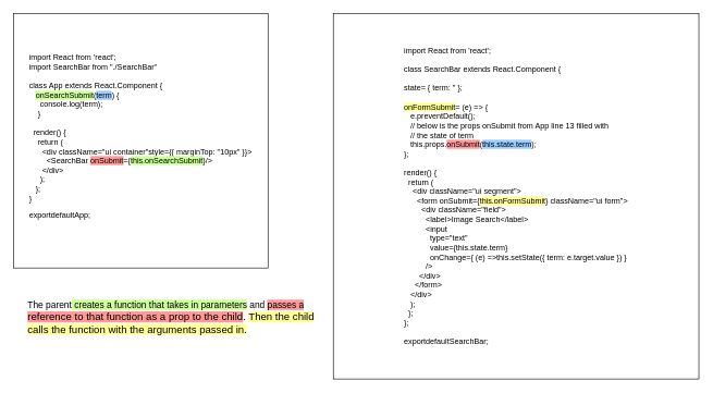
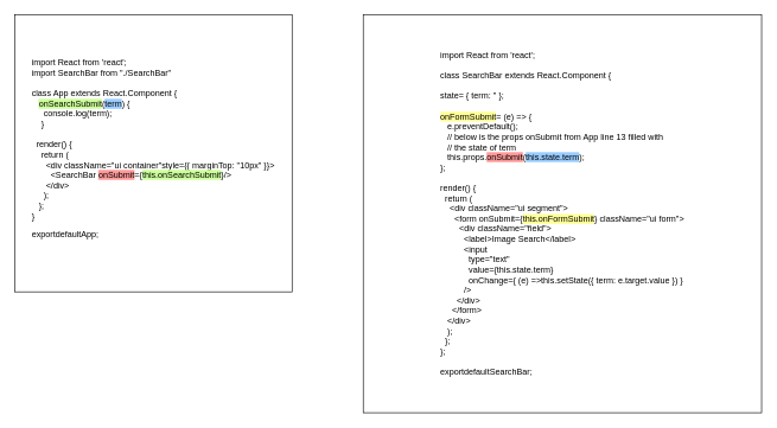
  <mxCell id="0" />
  <mxCell id="1" parent="0" />
  <mxCell id="2" value="&lt;div align=&quot;left&quot;&gt;&lt;div&gt;&lt;span&gt;import&lt;/span&gt;&lt;span&gt; React &lt;/span&gt;&lt;span&gt;from &lt;/span&gt;&lt;span&gt;'react'&lt;/span&gt;&lt;span&gt;;&lt;/span&gt;&lt;/div&gt;&lt;div&gt;&lt;span&gt;import&lt;/span&gt;&lt;span&gt; SearchBar&lt;/span&gt;&lt;span&gt; from&lt;/span&gt;&lt;span&gt; &quot;./SearchBar&quot;&lt;/span&gt;&lt;/div&gt;&lt;br&gt;&lt;div&gt;&lt;span&gt;class&lt;/span&gt;&lt;span&gt; App&lt;/span&gt;&lt;span&gt; extends&lt;/span&gt;&lt;span&gt; React&lt;/span&gt;&lt;span&gt;.&lt;/span&gt;&lt;span&gt;Component&lt;/span&gt;&lt;span&gt; {&lt;/span&gt;&lt;/div&gt;&lt;div&gt;&lt;span&gt;&amp;nbsp;&amp;nbsp; &lt;span style=&quot;background-color: rgb(204 , 255 , 153)&quot;&gt;onSearchSubmit&lt;/span&gt;&lt;/span&gt;&lt;span&gt;(&lt;/span&gt;&lt;span style=&quot;background-color: rgb(153 , 204 , 255)&quot;&gt;term&lt;/span&gt;&lt;span&gt;) {&lt;/span&gt;&lt;/div&gt;&lt;div&gt;&lt;span&gt;&amp;nbsp;&amp;nbsp;&amp;nbsp;&amp;nbsp; console&lt;/span&gt;&lt;span&gt;.&lt;/span&gt;&lt;span&gt;log&lt;/span&gt;&lt;span&gt;(&lt;/span&gt;&lt;span&gt;term&lt;/span&gt;&lt;span&gt;);&lt;/span&gt;&lt;/div&gt;&lt;div&gt;&lt;span&gt;&amp;nbsp; &amp;nbsp; }&lt;/span&gt;&lt;/div&gt;&lt;br&gt;&lt;div&gt;&lt;span&gt;&amp;nbsp; render&lt;/span&gt;&lt;span&gt;() {&lt;/span&gt;&lt;/div&gt;&lt;div&gt;&lt;span&gt;&amp;nbsp;&amp;nbsp;&amp;nbsp; return&lt;/span&gt;&lt;span&gt; (&lt;/span&gt;&lt;/div&gt;&lt;div&gt;&lt;span&gt;&amp;nbsp;&amp;nbsp;&amp;nbsp;&amp;nbsp;&amp;nbsp; &amp;lt;&lt;/span&gt;&lt;span&gt;div&lt;/span&gt;&lt;span&gt; className&lt;/span&gt;&lt;span&gt;=&lt;/span&gt;&lt;span&gt;&quot;ui container&quot;&lt;/span&gt;&lt;span&gt;style&lt;/span&gt;&lt;span&gt;=&lt;/span&gt;&lt;span&gt;{&lt;/span&gt;&lt;span&gt;{ &lt;/span&gt;&lt;span&gt;marginTop&lt;/span&gt;&lt;span&gt;: &lt;/span&gt;&lt;span&gt;&quot;10px&quot;&lt;/span&gt;&lt;span&gt; }&lt;/span&gt;&lt;span&gt;}&lt;/span&gt;&lt;span&gt;&amp;gt;&lt;/span&gt;&lt;/div&gt;&lt;div&gt;&lt;span&gt;&amp;nbsp;&amp;nbsp;&amp;nbsp;&amp;nbsp;&amp;nbsp;&amp;nbsp;&amp;nbsp; &amp;lt;&lt;/span&gt;&lt;span&gt;SearchBar&lt;/span&gt;&lt;span&gt; &lt;span style=&quot;background-color: rgb(255 , 153 , 153)&quot;&gt;onSubmit&lt;/span&gt;&lt;/span&gt;&lt;span&gt;=&lt;/span&gt;&lt;span&gt;{&lt;/span&gt;&lt;span style=&quot;background-color: rgb(204 , 255 , 153)&quot;&gt;this&lt;span&gt;.&lt;/span&gt;&lt;span&gt;onSearchSubmit&lt;/span&gt;&lt;/span&gt;&lt;span&gt;}&lt;/span&gt;&lt;span&gt;/&amp;gt;&lt;/span&gt;&lt;/div&gt;&lt;div&gt;&lt;span&gt;&amp;nbsp;&amp;nbsp;&amp;nbsp;&amp;nbsp;&amp;nbsp; &amp;lt;/&lt;/span&gt;&lt;span&gt;div&lt;/span&gt;&lt;span&gt;&amp;gt;&lt;/span&gt;&lt;/div&gt;&lt;div&gt;&lt;span&gt;&amp;nbsp;&amp;nbsp;&amp;nbsp;&amp;nbsp; );&lt;/span&gt;&lt;/div&gt;&lt;div&gt;&lt;span&gt;&amp;nbsp;&amp;nbsp; };&lt;/span&gt;&lt;/div&gt;&lt;div&gt;&lt;span&gt;}&lt;/span&gt;&lt;/div&gt;&lt;p&gt;&lt;span&gt;export&lt;/span&gt;&lt;span&gt;default&lt;/span&gt;&lt;span&gt;App&lt;/span&gt;&lt;span&gt;;&lt;/span&gt;&lt;/p&gt;&lt;/div&gt;" style="whiteSpace=wrap;html=1;aspect=fixed;" parent="1" vertex="1"><mxGeometry x="20" y="20" width="390" height="390" as="geometry" /></mxCell>
  <mxCell id="3" value="&lt;div align=&quot;left&quot;&gt;&lt;div&gt;&lt;span&gt;import&lt;/span&gt;&lt;span&gt; React&lt;/span&gt;&lt;span&gt; from &lt;/span&gt;&lt;span&gt;'react'&lt;/span&gt;&lt;span&gt;;&lt;/span&gt;&lt;/div&gt;&lt;br&gt;&lt;div&gt;&lt;span&gt;class&lt;/span&gt;&lt;span&gt; SearchBar&lt;/span&gt;&lt;span&gt; extends&lt;/span&gt;&lt;span&gt; React&lt;/span&gt;&lt;span&gt;.&lt;/span&gt;&lt;span&gt;Component&lt;/span&gt;&lt;span&gt; {&lt;/span&gt;&lt;/div&gt;&lt;br&gt;&lt;div&gt;&lt;span&gt;state&lt;/span&gt;&lt;span&gt;=&lt;/span&gt;&lt;span&gt; { &lt;/span&gt;&lt;span&gt;term&lt;/span&gt;&lt;span&gt;: &lt;/span&gt;&lt;span&gt;''&lt;/span&gt;&lt;span&gt; };&lt;/span&gt;&lt;/div&gt;&lt;br&gt;&lt;div&gt;&lt;span style=&quot;background-color: rgb(255 , 255 , 153)&quot;&gt;onFormSubmit&lt;/span&gt;&lt;span&gt;=&lt;/span&gt;&lt;span&gt; (&lt;/span&gt;&lt;span&gt;e&lt;/span&gt;&lt;span&gt;) &lt;/span&gt;&lt;span&gt;=&amp;gt;&lt;/span&gt;&lt;span&gt; {&lt;/span&gt;&lt;/div&gt;&lt;div&gt;&lt;span&gt;&amp;nbsp;&amp;nbsp;    e&lt;/span&gt;&lt;span&gt;.&lt;/span&gt;&lt;span&gt;preventDefault&lt;/span&gt;&lt;span&gt;();&lt;/span&gt;&lt;/div&gt;&lt;div&gt;&lt;span&gt;&amp;nbsp;&amp;nbsp; // below is the props onSubmit from App line 13 filled with &lt;/span&gt;&lt;/div&gt;&lt;div&gt;&lt;span&gt;&amp;nbsp;&amp;nbsp; // the state of term&lt;/span&gt;&lt;/div&gt;&lt;div&gt;&lt;span&gt;&amp;nbsp;&amp;nbsp; this&lt;/span&gt;&lt;span&gt;.&lt;/span&gt;&lt;span&gt;props&lt;/span&gt;&lt;span&gt;.&lt;/span&gt;&lt;span style=&quot;background-color: rgb(255 , 153 , 153)&quot;&gt;onSubmit&lt;/span&gt;&lt;span&gt;(&lt;/span&gt;&lt;span style=&quot;background-color: rgb(153 , 204 , 255)&quot;&gt;this&lt;span&gt;.&lt;/span&gt;&lt;span&gt;state&lt;/span&gt;&lt;span&gt;.&lt;/span&gt;&lt;span&gt;term&lt;/span&gt;&lt;/span&gt;&lt;span&gt;); &lt;/span&gt;&lt;/div&gt;&lt;div&gt;&lt;span&gt;  };&lt;/span&gt;&lt;/div&gt;&lt;br&gt;&lt;div&gt;&lt;span&gt;render&lt;/span&gt;&lt;span&gt;() {&lt;/span&gt;&lt;/div&gt;&lt;div&gt;&lt;span&gt;&amp;nbsp; return&lt;/span&gt;&lt;span&gt; (&lt;/span&gt;&lt;/div&gt;&lt;div&gt;&lt;span&gt;&amp;nbsp;&amp;nbsp;&amp;nbsp; &amp;lt;&lt;/span&gt;&lt;span&gt;div &lt;/span&gt;&lt;span&gt;className&lt;/span&gt;&lt;span&gt;=&lt;/span&gt;&lt;span&gt;&quot;ui segment&quot;&lt;/span&gt;&lt;span&gt;&amp;gt;&lt;/span&gt;&lt;/div&gt;&lt;div&gt;&lt;span&gt;&amp;nbsp;&amp;nbsp;&amp;nbsp;&amp;nbsp;&amp;nbsp; &amp;lt;&lt;/span&gt;&lt;span&gt;form&lt;/span&gt;&lt;span&gt; onSubmit&lt;/span&gt;&lt;span&gt;=&lt;/span&gt;&lt;span&gt;{&lt;/span&gt;&lt;span style=&quot;background-color: rgb(255 , 255 , 153)&quot;&gt;this&lt;span&gt;.&lt;/span&gt;&lt;span&gt;onFormSubmit&lt;/span&gt;&lt;/span&gt;&lt;span&gt;}&lt;/span&gt;&lt;span&gt; className&lt;/span&gt;&lt;span&gt;=&lt;/span&gt;&lt;span&gt;&quot;ui form&quot;&lt;/span&gt;&lt;span&gt;&amp;gt;&lt;/span&gt;&lt;/div&gt;&lt;div&gt;&lt;span&gt;&amp;nbsp;&amp;nbsp;&amp;nbsp;&amp;nbsp;&amp;nbsp;&amp;nbsp;&amp;nbsp; &amp;lt;&lt;/span&gt;&lt;span&gt;div&lt;/span&gt;&lt;span&gt; className&lt;/span&gt;&lt;span&gt;=&lt;/span&gt;&lt;span&gt;&quot;field&quot;&lt;/span&gt;&lt;span&gt;&amp;gt;&lt;/span&gt;&lt;/div&gt;&lt;div&gt;&lt;span&gt;&amp;nbsp;&amp;nbsp;&amp;nbsp;&amp;nbsp; &amp;nbsp; &amp;nbsp;&amp;nbsp; &amp;lt;&lt;/span&gt;&lt;span&gt;label&lt;/span&gt;&lt;span&gt;&amp;gt;&lt;/span&gt;&lt;span&gt;Image Search&lt;/span&gt;&lt;span&gt;&amp;lt;/&lt;/span&gt;&lt;span&gt;label&lt;/span&gt;&lt;span&gt;&amp;gt;&lt;/span&gt;&lt;/div&gt;&lt;div&gt;&lt;span&gt;&amp;nbsp;&amp;nbsp;&amp;nbsp;&amp;nbsp;&amp;nbsp;&amp;nbsp;&amp;nbsp;&amp;nbsp;&amp;nbsp; &amp;lt;&lt;/span&gt;&lt;span&gt;input&lt;/span&gt;&lt;/div&gt;&lt;div&gt;&lt;span&gt;&amp;nbsp;&amp;nbsp;&amp;nbsp;&amp;nbsp;&amp;nbsp;&amp;nbsp;&amp;nbsp;&amp;nbsp;&amp;nbsp;&amp;nbsp;&amp;nbsp; type&lt;/span&gt;&lt;span&gt;=&lt;/span&gt;&lt;span&gt;&quot;text&quot;&lt;/span&gt;&lt;/div&gt;&lt;div&gt;&lt;span&gt;&amp;nbsp;&amp;nbsp;&amp;nbsp;&amp;nbsp;&amp;nbsp;&amp;nbsp;&amp;nbsp;&amp;nbsp;&amp;nbsp;&amp;nbsp;&amp;nbsp; value&lt;/span&gt;&lt;span&gt;=&lt;/span&gt;&lt;span&gt;{&lt;/span&gt;&lt;span&gt;this&lt;/span&gt;&lt;span&gt;.&lt;/span&gt;&lt;span&gt;state&lt;/span&gt;&lt;span&gt;.&lt;/span&gt;&lt;span&gt;term&lt;/span&gt;&lt;span&gt;}&lt;/span&gt;&lt;/div&gt;&lt;div&gt;&lt;span&gt;&amp;nbsp;&amp;nbsp;&amp;nbsp;&amp;nbsp;&amp;nbsp;&amp;nbsp;&amp;nbsp;&amp;nbsp;&amp;nbsp;&amp;nbsp;&amp;nbsp; onChange&lt;/span&gt;&lt;span&gt;=&lt;/span&gt;&lt;span&gt;{&lt;/span&gt;&lt;span&gt; (&lt;/span&gt;&lt;span&gt;e&lt;/span&gt;&lt;span&gt;) &lt;/span&gt;&lt;span&gt;=&amp;gt;&lt;/span&gt;&lt;span&gt;this&lt;/span&gt;&lt;span&gt;.&lt;/span&gt;&lt;span&gt;setState&lt;/span&gt;&lt;span&gt;({ &lt;/span&gt;&lt;span&gt;term&lt;/span&gt;&lt;span&gt;:&lt;/span&gt;&lt;span&gt; e&lt;/span&gt;&lt;span&gt;.&lt;/span&gt;&lt;span&gt;target&lt;/span&gt;&lt;span&gt;.&lt;/span&gt;&lt;span&gt;value&lt;/span&gt;&lt;span&gt; }) &lt;/span&gt;&lt;span&gt;}&lt;/span&gt;&lt;/div&gt;&lt;div&gt;&lt;span&gt;&amp;nbsp;&amp;nbsp;&amp;nbsp;&amp;nbsp;&amp;nbsp;&amp;nbsp;&amp;nbsp;&amp;nbsp;&amp;nbsp; /&amp;gt;&lt;/span&gt;&lt;/div&gt;&lt;div&gt;&lt;span&gt;&amp;nbsp;&amp;nbsp;&amp;nbsp;&amp;nbsp;&amp;nbsp;&amp;nbsp; &amp;lt;/&lt;/span&gt;&lt;span&gt;div&lt;/span&gt;&lt;span&gt;&amp;gt;&lt;/span&gt;&lt;/div&gt;&lt;div&gt;&lt;span&gt;&amp;nbsp;&amp;nbsp;&amp;nbsp;&amp;nbsp; &amp;lt;/&lt;/span&gt;&lt;span&gt;form&lt;/span&gt;&lt;span&gt;&amp;gt;&lt;/span&gt;&lt;/div&gt;&lt;div&gt;&lt;span&gt;&amp;nbsp;&amp;nbsp; &amp;lt;/&lt;/span&gt;&lt;span&gt;div&lt;/span&gt;&lt;span&gt;&amp;gt;&lt;/span&gt;&lt;/div&gt;&lt;div&gt;&lt;span&gt;&amp;nbsp;&amp;nbsp;    );&lt;/span&gt;&lt;/div&gt;&lt;div&gt;&lt;span&gt;&amp;nbsp;  };&lt;/span&gt;&lt;/div&gt;&lt;div&gt;&lt;span&gt;};&lt;/span&gt;&lt;/div&gt;&lt;br&gt;&lt;div&gt;&lt;span&gt;export&lt;/span&gt;&lt;span&gt;default&lt;/span&gt;&lt;span&gt;SearchBar&lt;/span&gt;&lt;span&gt;;&lt;/span&gt;&lt;/div&gt;&lt;/div&gt;" style="whiteSpace=wrap;html=1;aspect=fixed;" parent="1" vertex="1"><mxGeometry x="510" y="20" width="560" height="560" as="geometry" /></mxCell>
- <mxCell id="4" value="&lt;div&gt;&lt;font style=&quot;font-size: 14px&quot;&gt;The parent&lt;span style=&quot;background-color: rgb(204 , 255 , 153)&quot;&gt; creates a function that takes in parameters&lt;/span&gt; and &lt;span style=&quot;background-color: rgb(255 , 153 , 153)&quot;&gt;passes a &lt;br&gt;&lt;/span&gt;&lt;/font&gt;&lt;/div&gt;&lt;div&gt;&lt;font size=&quot;3&quot;&gt;&lt;span style=&quot;background-color: rgb(255 , 153 , 153)&quot;&gt;reference to that function as a prop to the child&lt;/span&gt;. &lt;span style=&quot;background-color: rgb(255 , 255 , 153)&quot;&gt;Then the child &lt;br&gt;&lt;/span&gt;&lt;/font&gt;&lt;/div&gt;&lt;div&gt;&lt;font size=&quot;3&quot;&gt;&lt;span style=&quot;background-color: rgb(255 , 255 , 153)&quot;&gt;calls the function with the arguments passed in.&lt;/span&gt;&lt;/font&gt;&lt;/div&gt;" style="text;html=1;resizable=0;points=[];autosize=1;align=left;verticalAlign=top;spacingTop=-4;" parent="1" vertex="1"><mxGeometry x="40" y="456" width="450" height="50" as="geometry" /></mxCell>
